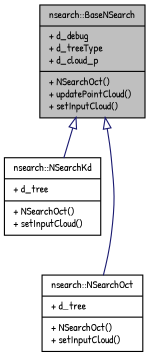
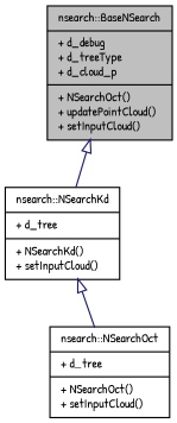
  digraph {
    fontname="Patrick Hand"
    node [color=black fillcolor=white fontname="Patrick Hand" fontsize=10 shape=record style=filled]
    edge [arrowtail=onormal color=midnightblue dir=back fontname="Patrick Hand" fontsize=10 labelfontname=Helvetica labelfontsize=10 style=solid]
    n1 [fillcolor=grey75 fontcolor=black height=0.2 label="{nsearch::BaseNSearch\n|+ d_debug\l+ d_treeType\l+ d_cloud_p\l|+ NSearchOct()\l+ updatePointCloud()\l+ setInputCloud()\l}" width=0.4]
-   n2 [height=0.2 label="{nsearch::NSearchKd\n|+ d_tree\l|+ NSearchOct()\l+ setInputCloud()\l}" width=0.4]
+   n2 [height=0.2 label="{nsearch::NSearchKd\n|+ d_tree\l|+ NSearchKd()\l+ setInputCloud()\l}" width=0.4]
    n3 [height=0.2 label="{nsearch::NSearchOct\n|+ d_tree\l|+ NSearchOct()\l+ setInputCloud()\l}" width=0.4]
    n1 -> n2
-   n1 -> n3
+   n2 -> n3
  }
